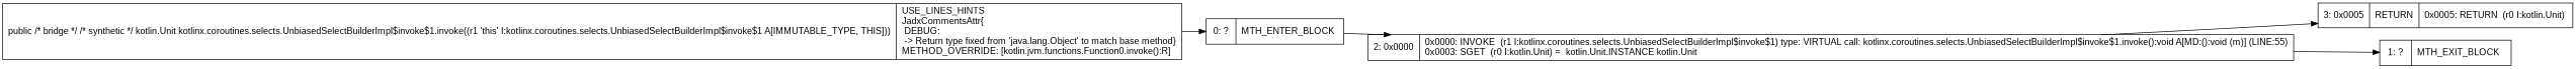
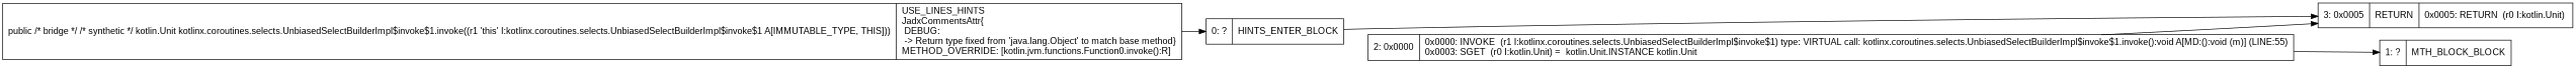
  digraph {
    fontname="Liberation Sans"
    rankdir=LR
    node [fontname="Liberation Sans" shape=record]
    edge [fontname="Liberation Sans"]
-   n1 [label="{0\:\ ?|MTH_ENTER_BLOCK\l}"]
+   n1 [label="{0\:\ ?|HINTS_ENTER_BLOCK\l}"]
    n2 [label="{2\:\ 0x0000|0x0000: INVOKE  (r1 I:kotlinx.coroutines.selects.UnbiasedSelectBuilderImpl$invoke$1) type: VIRTUAL call: kotlinx.coroutines.selects.UnbiasedSelectBuilderImpl$invoke$1.invoke():void A[MD:():void (m)] (LINE:55)\l0x0003: SGET  (r0 I:kotlin.Unit) =  kotlin.Unit.INSTANCE kotlin.Unit \l}"]
    n3 [label="{3\:\ 0x0005|RETURN\l|0x0005: RETURN  (r0 I:kotlin.Unit) \l}"]
-   n4 [label="{1\:\ ?|MTH_EXIT_BLOCK\l}"]
+   n4 [label="{1\:\ ?|MTH_BLOCK_BLOCK\l}"]
    n5 [label="{public \/* bridge *\/ \/* synthetic *\/ kotlin.Unit kotlinx.coroutines.selects.UnbiasedSelectBuilderImpl$invoke$1.invoke((r1 'this' I:kotlinx.coroutines.selects.UnbiasedSelectBuilderImpl$invoke$1 A[IMMUTABLE_TYPE, THIS]))  | USE_LINES_HINTS\lJadxCommentsAttr\{\l DEBUG: \l \-\> Return type fixed from 'java.lang.Object' to match base method\}\lMETHOD_OVERRIDE: [kotlin.jvm.functions.Function0.invoke():R]\l}"]
-   n1 -> n2
+   n1 -> n3
    n2 -> n3
    n2 -> n4
    n5 -> n1
  }
